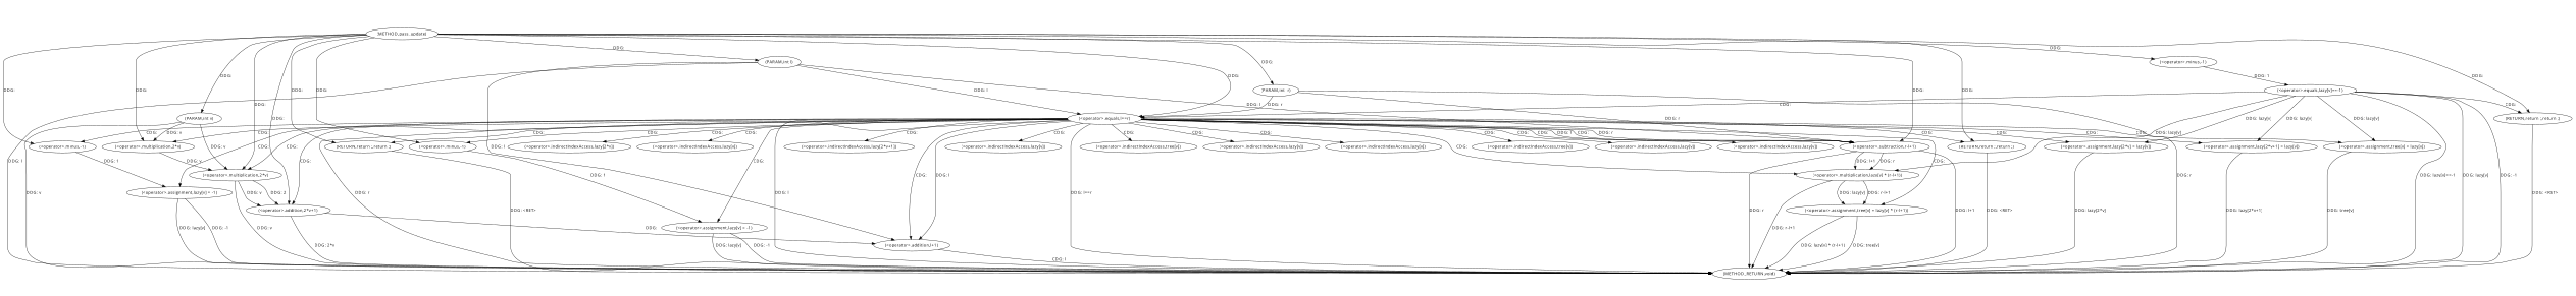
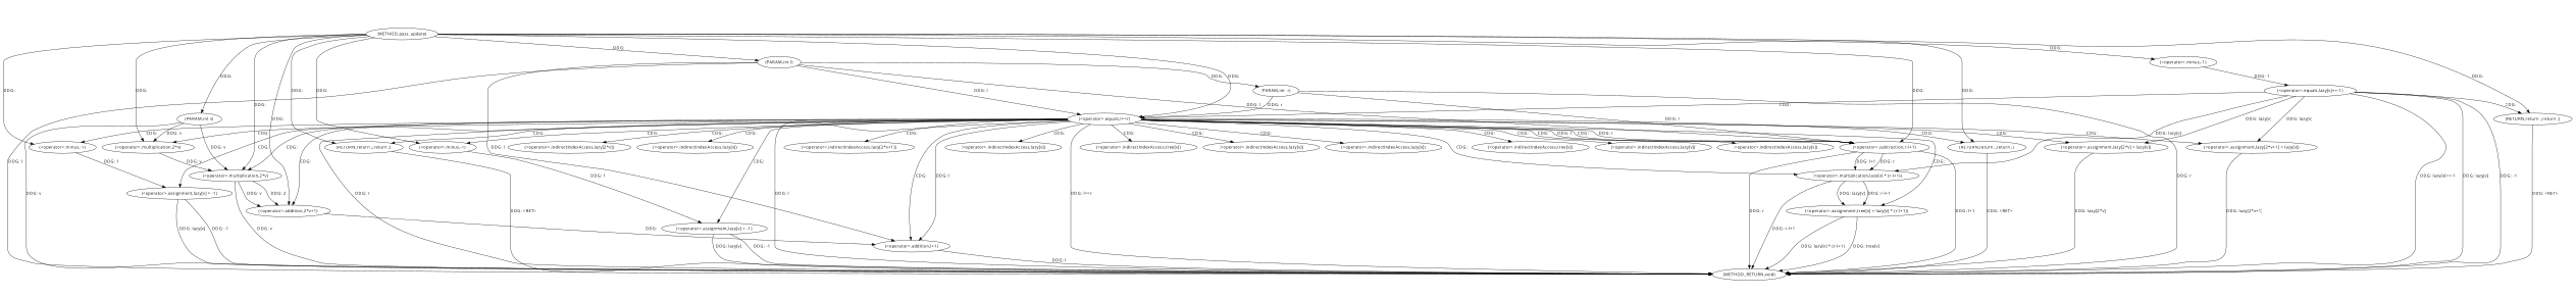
  digraph {
    fontname="Open Sans"
    node [fontname="Open Sans"]
    edge [fontname="Open Sans"]
    n1 [label="(METHOD,pass_update)"]
    n2 [label="(PARAM,int v)"]
    n3 [label="(PARAM,int l)"]
    n4 [label="(PARAM,int  r)"]
    n5 [label="(RETURN,return ;,return ;)"]
    n6 [label="(RETURN,return ;,return ;)"]
    n7 [label="(<operator>.minus,-1)"]
    n8 [label="(<operator>.minus,-1)"]
    n9 [label="(<operator>.equals,l==r)"]
    n10 [label="(<operator>.multiplication,2*v)"]
    n11 [label="(<operator>.addition,2*v+1)"]
    n12 [label="(<operator>.subtraction,r-l+1)"]
    n13 [label="(RETURN,return ;,return ;)"]
    n14 [label="(<operator>.multiplication,2*v)"]
    n15 [label="(<operator>.minus,-1)"]
    n16 [label="(METHOD_RETURN,void)"]
    n17 [label="(<operator>.addition,l+1)"]
    n18 [label="(<operator>.assignment,lazy[v] = -1)"]
    n19 [label="(<operator>.equals,lazy[v]==-1)"]
    n20 [label="(<operator>.assignment,lazy[2*v] = lazy[v])"]
    n21 [label="(<operator>.assignment,lazy[2*v+1] = lazy[v])"]
    n22 [label="(<operator>.assignment,tree[v] = lazy[v] * (r-l+1))"]
    n23 [label="(<operator>.multiplication,lazy[v] * (r-l+1))"]
-   n24 [label="(<operator>.assignment,tree[v] = lazy[v])"]
    n25 [label="(<operator>.assignment,lazy[v] = -1)"]
    n26 [label="(<operator>.indirectIndexAccess,lazy[2*v])"]
    n27 [label="(<operator>.indirectIndexAccess,lazy[v])"]
    n28 [label="(<operator>.indirectIndexAccess,lazy[2*v+1])"]
    n29 [label="(<operator>.indirectIndexAccess,lazy[v])"]
    n30 [label="(<operator>.indirectIndexAccess,tree[v])"]
    n31 [label="(<operator>.indirectIndexAccess,lazy[v])"]
    n32 [label="(<operator>.indirectIndexAccess,lazy[v])"]
    n33 [label="(<operator>.indirectIndexAccess,tree[v])"]
    n34 [label="(<operator>.indirectIndexAccess,lazy[v])"]
    n35 [label="(<operator>.indirectIndexAccess,lazy[v])"]
    n1 -> n2 [label="DDG: "]
    n1 -> n3 [label="DDG: "]
-   n1 -> n4 [label="DDG: "]
+   n3 -> n4 [label="DDG: "]
    n1 -> n5 [label="DDG: "]
    n1 -> n6 [label="DDG: "]
    n1 -> n7 [label="DDG: "]
    n1 -> n8 [label="DDG: "]
    n1 -> n9 [label="DDG: "]
    n1 -> n10 [label="DDG: "]
    n1 -> n11 [label="DDG: "]
    n1 -> n12 [label="DDG: "]
    n1 -> n13 [label="DDG: "]
    n1 -> n14 [label="DDG: "]
    n1 -> n15 [label="DDG: "]
    n2 -> n10 [label="DDG: v"]
    n2 -> n14 [label="DDG: v"]
    n2 -> n16 [label="DDG: v"]
    n3 -> n9 [label="DDG: l"]
    n3 -> n12 [label="DDG: l"]
    n3 -> n16 [label="DDG: l"]
    n3 -> n17 [label="DDG: l"]
    n4 -> n9 [label="DDG: r"]
    n4 -> n12 [label="DDG: r"]
    n4 -> n16 [label="DDG: r"]
    n5 -> n16 [label="DDG: <RET>"]
    n6 -> n16 [label="DDG: <RET>"]
    n7 -> n18 [label="DDG: 1"]
    n8 -> n19 [label="DDG: 1"]
    n9 -> n5 [label="CDG: "]
    n9 -> n7 [label="CDG: "]
    n9 -> n10 [label="CDG: "]
    n9 -> n11 [label="CDG: "]
    n9 -> n12 [label="DDG: r"]
    n9 -> n12 [label="DDG: l"]
    n9 -> n12 [label="CDG: "]
    n9 -> n13 [label="CDG: "]
    n9 -> n14 [label="CDG: "]
    n9 -> n15 [label="CDG: "]
    n9 -> n16 [label="DDG: l"]
    n9 -> n16 [label="DDG: r"]
    n9 -> n16 [label="DDG: l==r"]
    n9 -> n17 [label="DDG: l"]
    n9 -> n17 [label="CDG: "]
    n9 -> n18 [label="CDG: "]
    n9 -> n20 [label="CDG: "]
    n9 -> n21 [label="CDG: "]
    n9 -> n22 [label="CDG: "]
    n9 -> n23 [label="CDG: "]
-   n9 -> n24 [label="CDG: "]
    n9 -> n25 [label="CDG: "]
    n9 -> n26 [label="CDG: "]
    n9 -> n27 [label="CDG: "]
    n9 -> n28 [label="CDG: "]
    n9 -> n29 [label="CDG: "]
    n9 -> n30 [label="CDG: "]
    n9 -> n31 [label="CDG: "]
    n9 -> n32 [label="CDG: "]
    n9 -> n33 [label="CDG: "]
    n9 -> n34 [label="CDG: "]
    n9 -> n35 [label="CDG: "]
    n10 -> n14 [label="DDG: v"]
-   n11 -> n16 [label="DDG: 2*v"]
    n11 -> n17 [label="DDG: "]
    n12 -> n16 [label="DDG: r"]
    n12 -> n16 [label="DDG: l+1"]
    n12 -> n23 [label="DDG: r"]
    n12 -> n23 [label="DDG: l+1"]
    n13 -> n16 [label="DDG: <RET>"]
    n14 -> n11 [label="DDG: 2"]
    n14 -> n11 [label="DDG: v"]
    n14 -> n16 [label="DDG: v"]
    n15 -> n25 [label="DDG: 1"]
-   n17 -> n16 [label="CDG: l"]
+   n17 -> n16 [label="DDG: l"]
    n18 -> n16 [label="DDG: lazy[v]"]
    n18 -> n16 [label="DDG: -1"]
    n19 -> n6 [label="CDG: "]
    n19 -> n9 [label="CDG: "]
    n19 -> n16 [label="DDG: lazy[v]"]
    n19 -> n16 [label="DDG: -1"]
    n19 -> n16 [label="DDG: lazy[v]==-1"]
    n19 -> n20 [label="DDG: lazy[v]"]
    n19 -> n21 [label="DDG: lazy[v]"]
    n19 -> n23 [label="DDG: lazy[v]"]
-   n19 -> n24 [label="DDG: lazy[v]"]
    n20 -> n16 [label="DDG: lazy[2*v]"]
    n21 -> n16 [label="DDG: lazy[2*v+1]"]
    n22 -> n16 [label="DDG: tree[v]"]
    n22 -> n16 [label="DDG: lazy[v] * (r-l+1)"]
    n23 -> n16 [label="DDG: r-l+1"]
    n23 -> n22 [label="DDG: r-l+1"]
    n23 -> n22 [label="DDG: lazy[v]"]
-   n24 -> n16 [label="DDG: tree[v]"]
    n25 -> n16 [label="DDG: lazy[v]"]
    n25 -> n16 [label="DDG: -1"]
  }
